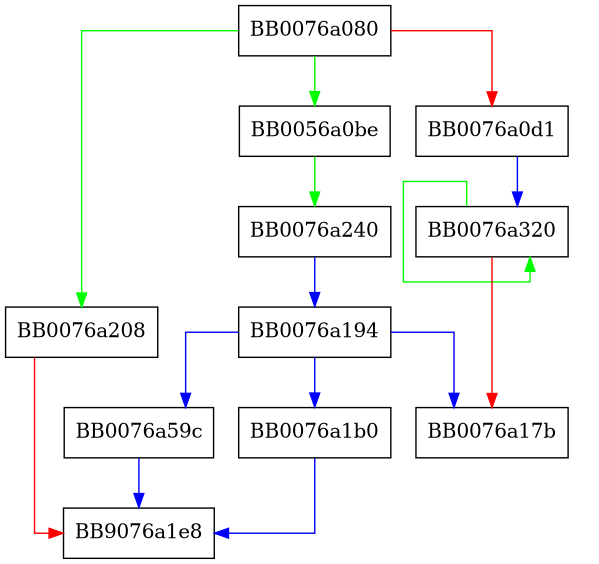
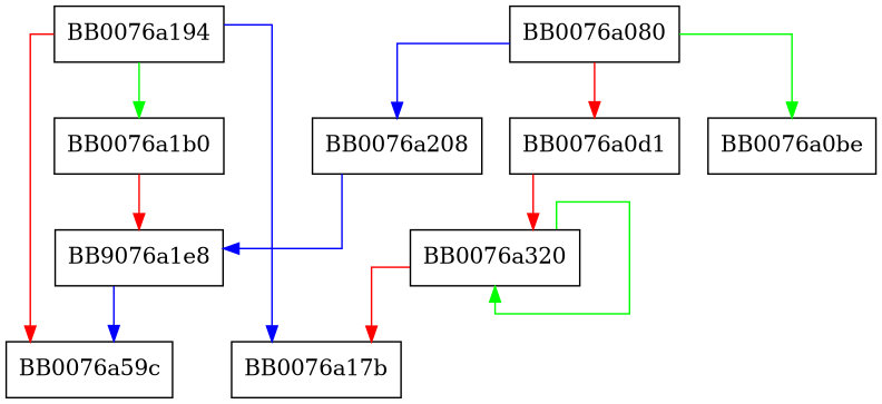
  digraph {
    splines=ortho
    node [shape=box]
    edge [color=green]
    BB0076a080
    BB0076a208
-   BB0076a0be [label=BB0056a0be]
+   BB0076a0be
    BB0076a0d1
    n5 [label=BB9076a1e8]
-   BB0076a240
    n7 [label=BB0076a59c]
    BB0076a194
    n9 [label=BB0076a320]
    BB0076a17b
    BB0076a1b0
-   BB0076a080 -> BB0076a208
+   BB0076a080 -> BB0076a208 [color=blue]
    BB0076a080 -> BB0076a0be
    BB0076a080 -> BB0076a0d1 [color=red]
-   BB0076a208 -> n5 [color=red]
-   BB0076a0be -> BB0076a240
-   BB0076a0d1 -> n9 [color=blue]
-   n7 -> n5 [color=blue]
-   BB0076a240 -> BB0076a194 [color=blue]
-   BB0076a194 -> n7 [color=blue]
+   BB0076a208 -> n5 [color=blue]
+   BB0076a0d1 -> n9 [color=red]
+   n5 -> n7 [color=blue]
+   BB0076a194 -> n7 [color=red]
    BB0076a194 -> BB0076a17b [color=blue]
-   BB0076a194 -> BB0076a1b0 [color=blue]
+   BB0076a194 -> BB0076a1b0
    n9 -> n9
    n9 -> BB0076a17b [color=red]
-   BB0076a1b0 -> n5 [color=blue]
+   BB0076a1b0 -> n5 [color=red]
  }
